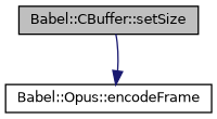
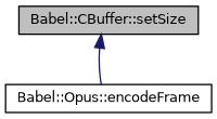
  digraph {
    rankdir=TB
    fontname="DejaVu Sans"
    node [color=black fontname="DejaVu Sans" fontsize=10 shape=record style=filled]
    n1 [fillcolor=grey75 fontcolor=black height=0.2 label="Babel::CBuffer::setSize" width=0.4]
    n2 [fillcolor=white height=0.2 label="Babel::Opus::encodeFrame" width=0.4]
-   n2 -> n1 [color=midnightblue dir=back fontname="DejaVu Sans" fontsize=10 labelfontname=Helvetica labelfontsize=10 style=solid]
+   n1 -> n2 [color=midnightblue dir=back fontname="DejaVu Sans" fontsize=10 labelfontname=Helvetica labelfontsize=10 style=solid]
  }
